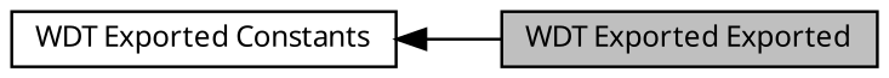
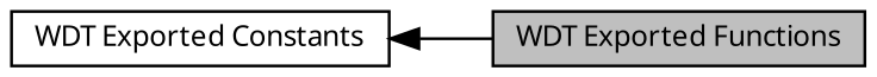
  digraph {
    rankdir=LR
    fontname="Noto Sans"
    node [color=black fontname="Noto Sans" fontsize=10 shape=box style=filled]
    n1 [fillcolor=white height=0.2 label="WDT Exported Constants" width=0.4]
-   n2 [fillcolor=grey75 fontcolor=black height=0.2 label="WDT Exported Exported" width=0.4]
+   n2 [fillcolor=grey75 fontcolor=black height=0.2 label="WDT Exported Functions" width=0.4]
    n1 -> n2 [dir=back fontname="Noto Sans" fontsize=10 labelfontname=Helvetica labelfontsize=10 shape=plaintext style=solid]
  }
